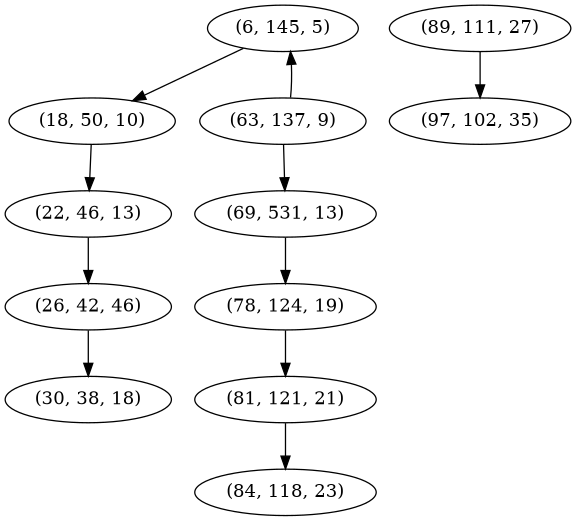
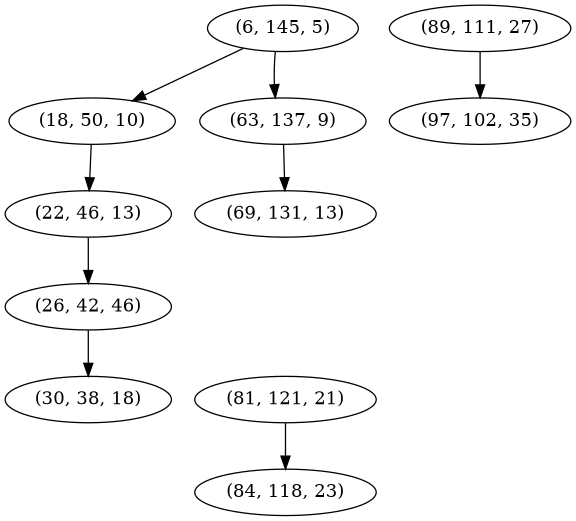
  digraph {
    "(6, 145, 5)"
    "(18, 50, 10)"
    "(63, 137, 9)"
    "(22, 46, 13)"
-   "(69, 131, 13)" [label="(69, 531, 13)"]
+   "(69, 131, 13)"
    n6 [label="(26, 42, 46)"]
    "(30, 38, 18)"
-   "(78, 124, 19)"
    "(81, 121, 21)"
    "(84, 118, 23)"
    "(89, 111, 27)"
    "(97, 102, 35)"
    "(6, 145, 5)" -> "(18, 50, 10)"
-   "(63, 137, 9)" -> "(6, 145, 5)"
+   "(6, 145, 5)" -> "(63, 137, 9)"
    "(18, 50, 10)" -> "(22, 46, 13)"
    "(63, 137, 9)" -> "(69, 131, 13)"
    "(22, 46, 13)" -> n6
-   "(69, 131, 13)" -> "(78, 124, 19)"
    n6 -> "(30, 38, 18)"
-   "(78, 124, 19)" -> "(81, 121, 21)"
    "(81, 121, 21)" -> "(84, 118, 23)"
    "(89, 111, 27)" -> "(97, 102, 35)"
  }
